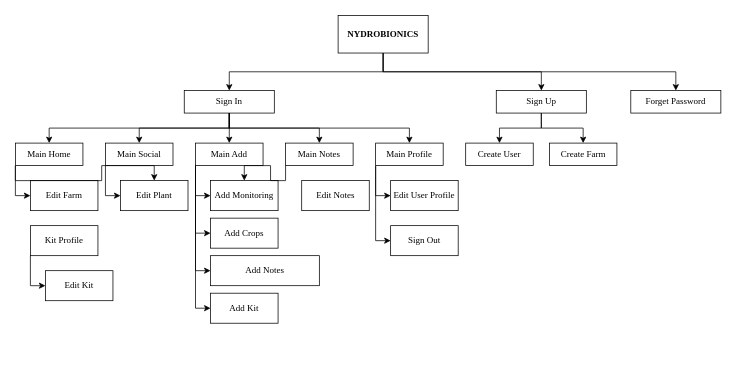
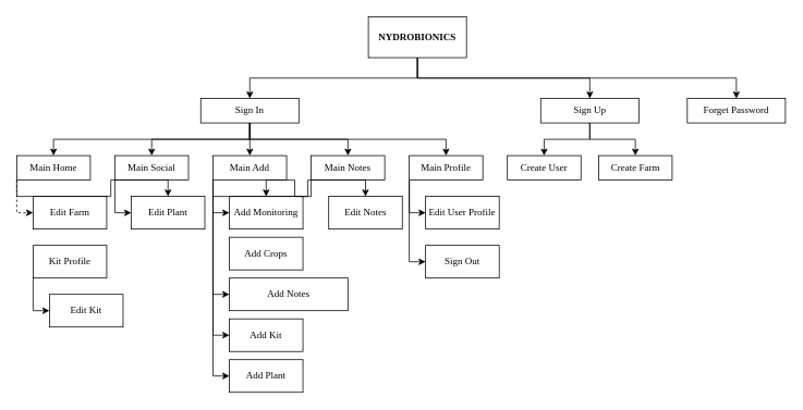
  <mxCell id="0" />
  <mxCell id="1" parent="0" />
  <mxCell id="2" style="edgeStyle=orthogonalEdgeStyle;rounded=0;orthogonalLoop=1;jettySize=auto;html=1;exitX=0.5;exitY=1;exitDx=0;exitDy=0;entryX=0.5;entryY=0;entryDx=0;entryDy=0;fontFamily=Verdana;" parent="1" source="5" target="15" edge="1"><mxGeometry relative="1" as="geometry"><Array as="points"><mxPoint x="510" y="95" /><mxPoint x="900" y="95" /></Array></mxGeometry></mxCell>
  <mxCell id="3" style="edgeStyle=orthogonalEdgeStyle;rounded=0;orthogonalLoop=1;jettySize=auto;html=1;exitX=0.5;exitY=1;exitDx=0;exitDy=0;fontFamily=Verdana;" parent="1" source="5" target="14" edge="1"><mxGeometry relative="1" as="geometry" /></mxCell>
  <mxCell id="4" style="edgeStyle=orthogonalEdgeStyle;rounded=0;orthogonalLoop=1;jettySize=auto;html=1;exitX=0.5;exitY=1;exitDx=0;exitDy=0;fontFamily=Verdana;" parent="1" source="5" target="11" edge="1"><mxGeometry relative="1" as="geometry" /></mxCell>
  <mxCell id="5" value="&lt;b&gt;NYDROBIONICS&lt;/b&gt;" style="rounded=0;whiteSpace=wrap;html=1;fontFamily=Verdana;fillColor=none;" parent="1" vertex="1"><mxGeometry x="450" y="20" width="120" height="50" as="geometry" /></mxCell>
  <mxCell id="6" style="edgeStyle=orthogonalEdgeStyle;rounded=0;orthogonalLoop=1;jettySize=auto;html=1;exitX=0.5;exitY=1;exitDx=0;exitDy=0;fontFamily=Verdana;" parent="1" source="11" target="25" edge="1"><mxGeometry relative="1" as="geometry" /></mxCell>
  <mxCell id="7" style="edgeStyle=orthogonalEdgeStyle;rounded=0;orthogonalLoop=1;jettySize=auto;html=1;exitX=0.5;exitY=1;exitDx=0;exitDy=0;fontFamily=Verdana;" parent="1" source="11" target="31" edge="1"><mxGeometry relative="1" as="geometry" /></mxCell>
  <mxCell id="8" style="edgeStyle=orthogonalEdgeStyle;rounded=0;orthogonalLoop=1;jettySize=auto;html=1;exitX=0.5;exitY=1;exitDx=0;exitDy=0;entryX=0.5;entryY=0;entryDx=0;entryDy=0;fontFamily=Verdana;" parent="1" source="11" target="20" edge="1"><mxGeometry relative="1" as="geometry" /></mxCell>
  <mxCell id="9" style="edgeStyle=orthogonalEdgeStyle;rounded=0;orthogonalLoop=1;jettySize=auto;html=1;exitX=0.5;exitY=1;exitDx=0;exitDy=0;fontFamily=Verdana;" parent="1" source="11" target="22" edge="1"><mxGeometry relative="1" as="geometry" /></mxCell>
  <mxCell id="10" style="edgeStyle=orthogonalEdgeStyle;rounded=0;orthogonalLoop=1;jettySize=auto;html=1;exitX=0.5;exitY=1;exitDx=0;exitDy=0;entryX=0.5;entryY=0;entryDx=0;entryDy=0;fontFamily=Verdana;" parent="1" source="11" target="18" edge="1"><mxGeometry relative="1" as="geometry" /></mxCell>
  <mxCell id="11" value="Sign In" style="rounded=0;whiteSpace=wrap;html=1;fontFamily=Verdana;fillColor=none;" parent="1" vertex="1"><mxGeometry x="245" y="120" width="120" height="30" as="geometry" /></mxCell>
  <mxCell id="12" style="edgeStyle=orthogonalEdgeStyle;rounded=0;orthogonalLoop=1;jettySize=auto;html=1;exitX=0.5;exitY=1;exitDx=0;exitDy=0;entryX=0.5;entryY=0;entryDx=0;entryDy=0;fontFamily=Verdana;" parent="1" source="14" target="43" edge="1"><mxGeometry relative="1" as="geometry" /></mxCell>
  <mxCell id="13" style="edgeStyle=orthogonalEdgeStyle;rounded=0;orthogonalLoop=1;jettySize=auto;html=1;exitX=0.5;exitY=1;exitDx=0;exitDy=0;fontFamily=Verdana;" parent="1" source="14" target="42" edge="1"><mxGeometry relative="1" as="geometry" /></mxCell>
  <mxCell id="14" value="Sign Up" style="rounded=0;whiteSpace=wrap;html=1;fontFamily=Verdana;fillColor=none;" parent="1" vertex="1"><mxGeometry x="660.75" y="120" width="120" height="30" as="geometry" /></mxCell>
  <mxCell id="15" value="Forget Password" style="rounded=0;whiteSpace=wrap;html=1;fontFamily=Verdana;fillColor=none;" parent="1" vertex="1"><mxGeometry x="840" y="120" width="120" height="30" as="geometry" /></mxCell>
  <mxCell id="16" style="edgeStyle=orthogonalEdgeStyle;rounded=0;orthogonalLoop=1;jettySize=auto;html=1;exitX=0;exitY=1;exitDx=0;exitDy=0;entryX=0;entryY=0.5;entryDx=0;entryDy=0;fontFamily=Verdana;" parent="1" source="18" target="38" edge="1"><mxGeometry relative="1" as="geometry" /></mxCell>
  <mxCell id="17" style="edgeStyle=orthogonalEdgeStyle;rounded=0;orthogonalLoop=1;jettySize=auto;html=1;exitX=0;exitY=1;exitDx=0;exitDy=0;entryX=0;entryY=0.5;entryDx=0;entryDy=0;fontFamily=Verdana;" parent="1" source="18" target="37" edge="1"><mxGeometry relative="1" as="geometry" /></mxCell>
  <mxCell id="18" value="Main Profile" style="rounded=0;whiteSpace=wrap;html=1;fontFamily=Verdana;fillColor=none;" parent="1" vertex="1"><mxGeometry x="500" y="190" width="90" height="30" as="geometry" /></mxCell>
  <mxCell id="19" style="edgeStyle=orthogonalEdgeStyle;rounded=0;orthogonalLoop=1;jettySize=auto;html=1;exitX=0;exitY=1;exitDx=0;exitDy=0;entryX=0;entryY=0.5;entryDx=0;entryDy=0;fontFamily=Verdana;" parent="1" source="20" target="40" edge="1"><mxGeometry relative="1" as="geometry" /></mxCell>
  <mxCell id="20" value="Main Social" style="rounded=0;whiteSpace=wrap;html=1;fontFamily=Verdana;fillColor=none;" parent="1" vertex="1"><mxGeometry x="140" y="190" width="90" height="30" as="geometry" /></mxCell>
  <mxCell id="21" style="edgeStyle=orthogonalEdgeStyle;rounded=0;orthogonalLoop=1;jettySize=auto;html=1;exitX=0;exitY=1;exitDx=0;exitDy=0;fontFamily=Verdana;" parent="1" source="22" target="32" edge="1"><mxGeometry relative="1" as="geometry" /></mxCell>
  <mxCell id="22" value="Main Notes" style="rounded=0;whiteSpace=wrap;html=1;fontFamily=Verdana;fillColor=none;" parent="1" vertex="1"><mxGeometry x="380" y="190" width="90" height="30" as="geometry" /></mxCell>
- <mxCell id="23" style="edgeStyle=orthogonalEdgeStyle;rounded=0;orthogonalLoop=1;jettySize=auto;html=1;exitX=0;exitY=1;exitDx=0;exitDy=0;entryX=0;entryY=0.5;entryDx=0;entryDy=0;fontFamily=Verdana;" parent="1" source="25" target="41" edge="1"><mxGeometry relative="1" as="geometry" /></mxCell>
+ <mxCell id="23" style="edgeStyle=orthogonalEdgeStyle;rounded=0;orthogonalLoop=1;jettySize=auto;html=1;exitX=0;exitY=1;exitDx=0;exitDy=0;entryX=0;entryY=0.5;entryDx=0;entryDy=0;fontFamily=Verdana;dashed=1;" parent="1" source="25" target="41" edge="1"><mxGeometry relative="1" as="geometry" /></mxCell>
  <mxCell id="24" style="edgeStyle=orthogonalEdgeStyle;rounded=0;orthogonalLoop=1;jettySize=auto;html=1;exitX=0;exitY=1;exitDx=0;exitDy=0;fontFamily=Verdana;" parent="1" source="25" target="40" edge="1"><mxGeometry relative="1" as="geometry" /></mxCell>
  <mxCell id="25" value="Main Home" style="rounded=0;whiteSpace=wrap;html=1;fontFamily=Verdana;fillColor=none;" parent="1" vertex="1"><mxGeometry x="20" y="190" width="90" height="30" as="geometry" /></mxCell>
  <mxCell id="26" style="edgeStyle=orthogonalEdgeStyle;rounded=0;orthogonalLoop=1;jettySize=auto;html=1;exitX=0;exitY=1;exitDx=0;exitDy=0;entryX=0;entryY=0.5;entryDx=0;entryDy=0;fontFamily=Verdana;" parent="1" source="31" target="32" edge="1"><mxGeometry relative="1" as="geometry" /></mxCell>
- <mxCell id="27" style="edgeStyle=orthogonalEdgeStyle;rounded=0;orthogonalLoop=1;jettySize=auto;html=1;exitX=0;exitY=1;exitDx=0;exitDy=0;entryX=0;entryY=0.5;entryDx=0;entryDy=0;fontFamily=Verdana;" parent="1" source="31" target="33" edge="1"><mxGeometry relative="1" as="geometry" /></mxCell>
+ <mxCell id="27" style="edgeStyle=orthogonalEdgeStyle;rounded=0;orthogonalLoop=1;jettySize=auto;html=1;exitX=0;exitY=1;exitDx=0;exitDy=0;fontFamily=Verdana;" parent="1" source="31" target="39" edge="1"><mxGeometry relative="1" as="geometry" /></mxCell>
  <mxCell id="28" style="edgeStyle=orthogonalEdgeStyle;rounded=0;orthogonalLoop=1;jettySize=auto;html=1;exitX=0;exitY=1;exitDx=0;exitDy=0;entryX=0;entryY=0.5;entryDx=0;entryDy=0;fontFamily=Verdana;" parent="1" source="31" target="34" edge="1"><mxGeometry relative="1" as="geometry" /></mxCell>
  <mxCell id="29" style="edgeStyle=orthogonalEdgeStyle;rounded=0;orthogonalLoop=1;jettySize=auto;html=1;exitX=0;exitY=1;exitDx=0;exitDy=0;entryX=0;entryY=0.5;entryDx=0;entryDy=0;fontFamily=Verdana;" parent="1" source="31" target="35" edge="1"><mxGeometry relative="1" as="geometry" /></mxCell>
+ <mxCell id="30" style="edgeStyle=orthogonalEdgeStyle;rounded=0;orthogonalLoop=1;jettySize=auto;html=1;exitX=0;exitY=1;exitDx=0;exitDy=0;entryX=0;entryY=0.5;entryDx=0;entryDy=0;fontFamily=Verdana;" parent="1" source="31" target="36" edge="1"><mxGeometry relative="1" as="geometry" /></mxCell>
  <mxCell id="31" value="Main Add" style="rounded=0;whiteSpace=wrap;html=1;fontFamily=Verdana;fillColor=none;" parent="1" vertex="1"><mxGeometry x="260" y="190" width="90" height="30" as="geometry" /></mxCell>
  <mxCell id="32" value="Add Monitoring" style="rounded=0;whiteSpace=wrap;html=1;fontFamily=Verdana;fillColor=none;" parent="1" vertex="1"><mxGeometry x="280" y="240" width="90" height="40" as="geometry" /></mxCell>
  <mxCell id="33" value="Add Crops" style="rounded=0;whiteSpace=wrap;html=1;fontFamily=Verdana;fillColor=none;" parent="1" vertex="1"><mxGeometry x="280" y="290" width="90" height="40" as="geometry" /></mxCell>
  <mxCell id="34" value="Add Notes" style="rounded=0;whiteSpace=wrap;html=1;fontFamily=Verdana;fillColor=none;" parent="1" vertex="1"><mxGeometry x="280" y="340" width="145" height="40" as="geometry" /></mxCell>
  <mxCell id="35" value="Add Kit" style="rounded=0;whiteSpace=wrap;html=1;fontFamily=Verdana;fillColor=none;" parent="1" vertex="1"><mxGeometry x="280" y="390" width="90" height="40" as="geometry" /></mxCell>
+ <mxCell id="36" value="Add Plant" style="rounded=0;whiteSpace=wrap;html=1;fontFamily=Verdana;fillColor=none;" parent="1" vertex="1"><mxGeometry x="280" y="440" width="90" height="40" as="geometry" /></mxCell>
  <mxCell id="37" value="Sign Out" style="rounded=0;whiteSpace=wrap;html=1;fontFamily=Verdana;fillColor=none;" parent="1" vertex="1"><mxGeometry x="520" y="300" width="90" height="40" as="geometry" /></mxCell>
  <mxCell id="38" value="Edit User Profile" style="rounded=0;whiteSpace=wrap;html=1;fontFamily=Verdana;fillColor=none;" parent="1" vertex="1"><mxGeometry x="520" y="240" width="90" height="40" as="geometry" /></mxCell>
  <mxCell id="39" value="Edit Notes" style="rounded=0;whiteSpace=wrap;html=1;fontFamily=Verdana;fillColor=none;" parent="1" vertex="1"><mxGeometry x="401.5" y="240" width="90" height="40" as="geometry" /></mxCell>
  <mxCell id="40" value="Edit Plant" style="rounded=0;whiteSpace=wrap;html=1;fontFamily=Verdana;fillColor=none;" parent="1" vertex="1"><mxGeometry x="160" y="240" width="90" height="40" as="geometry" /></mxCell>
  <mxCell id="41" value="Edit Farm" style="rounded=0;whiteSpace=wrap;html=1;fontFamily=Verdana;fillColor=none;" parent="1" vertex="1"><mxGeometry x="40" y="240" width="90" height="40" as="geometry" /></mxCell>
  <mxCell id="42" value="Create Farm" style="rounded=0;whiteSpace=wrap;html=1;fontFamily=Verdana;fillColor=none;" parent="1" vertex="1"><mxGeometry x="731.5" y="190" width="90" height="30" as="geometry" /></mxCell>
  <mxCell id="43" value="Create User" style="rounded=0;whiteSpace=wrap;html=1;fontFamily=Verdana;fillColor=none;" parent="1" vertex="1"><mxGeometry x="620" y="190" width="90" height="30" as="geometry" /></mxCell>
  <mxCell id="44" style="edgeStyle=orthogonalEdgeStyle;rounded=0;orthogonalLoop=1;jettySize=auto;html=1;exitX=0;exitY=1;exitDx=0;exitDy=0;entryX=0;entryY=0.5;entryDx=0;entryDy=0;fontFamily=Verdana;" parent="1" source="45" target="46" edge="1"><mxGeometry relative="1" as="geometry" /></mxCell>
  <mxCell id="45" value="Kit Profile" style="rounded=0;whiteSpace=wrap;html=1;fontFamily=Verdana;fillColor=none;" parent="1" vertex="1"><mxGeometry x="40" y="300" width="90" height="40" as="geometry" /></mxCell>
  <mxCell id="46" value="Edit Kit" style="rounded=0;whiteSpace=wrap;html=1;fontFamily=Verdana;fillColor=none;" parent="1" vertex="1"><mxGeometry x="60" y="360" width="90" height="40" as="geometry" /></mxCell>
  <mxCell id="47" style="edgeStyle=orthogonalEdgeStyle;rounded=0;orthogonalLoop=1;jettySize=auto;html=1;exitX=0.5;exitY=1;exitDx=0;exitDy=0;fontFamily=Verdana;" parent="1" source="15" target="15" edge="1"><mxGeometry relative="1" as="geometry" /></mxCell>
